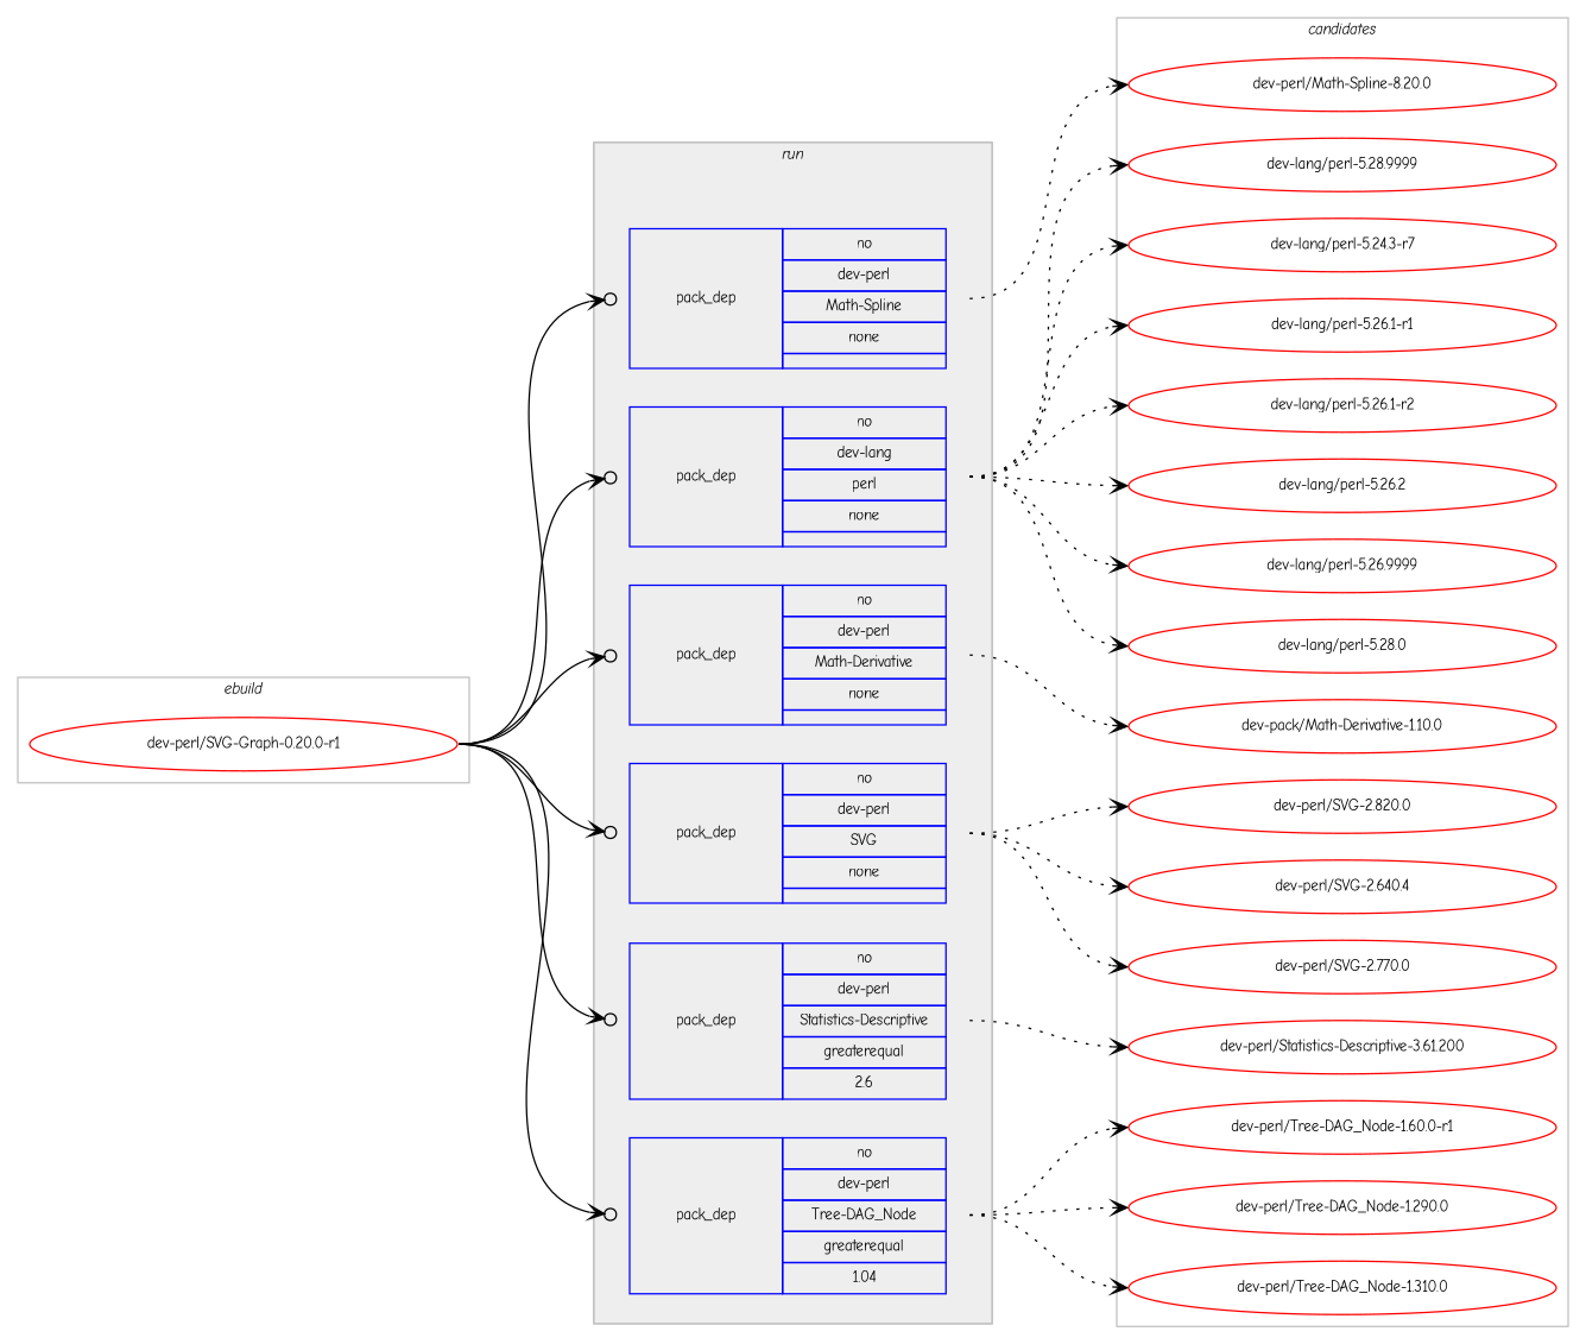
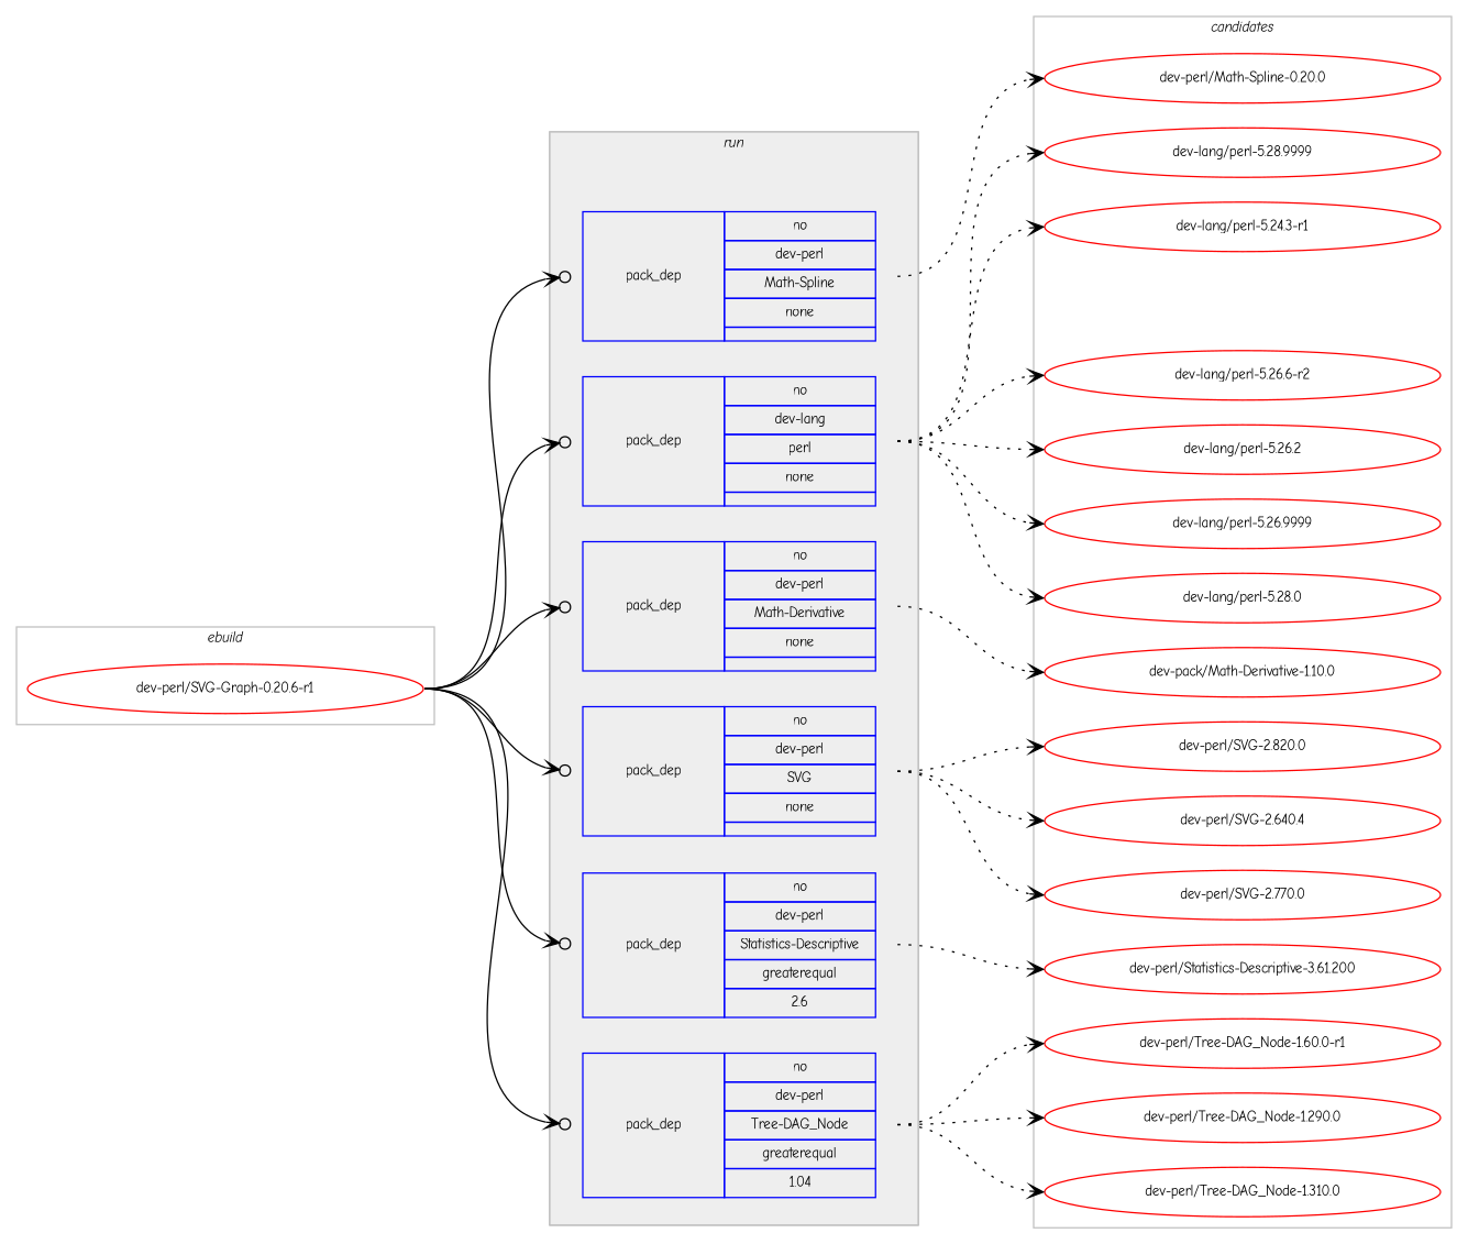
  digraph {
    compound=true
    concentrate=true
    fontname="Comic Neue"
    fontsize=10
    newrank=true
    rankdir=LR
    ranksep=1.5
    node [color=red fontname="Comic Neue" fontsize=10]
    edge [arrowhead=vee fontname="Comic Neue" headport=w style=dotted tailport=e weight=100]
-   n1 [label="dev-perl/SVG-Graph-0.20.0-r1" width=4]
+   n1 [label="dev-perl/SVG-Graph-0.20.6-r1" width=4]
    n2 [color=blue label=<<TABLE BORDER="0" CELLBORDER="1" CELLSPACING="0" CELLPADDING="4" WIDTH="220"><TR><TD ROWSPAN="6" CELLPADDING="30">pack_dep</TD></TR><TR><TD WIDTH="110">no</TD></TR><TR><TD>dev-perl</TD></TR><TR><TD>Math-Spline</TD></TR><TR><TD>none</TD></TR><TR><TD></TD></TR></TABLE>> shape=none]
    n3 [color=blue label=<<TABLE BORDER="0" CELLBORDER="1" CELLSPACING="0" CELLPADDING="4" WIDTH="220"><TR><TD ROWSPAN="6" CELLPADDING="30">pack_dep</TD></TR><TR><TD WIDTH="110">no</TD></TR><TR><TD>dev-lang</TD></TR><TR><TD>perl</TD></TR><TR><TD>none</TD></TR><TR><TD></TD></TR></TABLE>> shape=none]
    n4 [color=blue label=<<TABLE BORDER="0" CELLBORDER="1" CELLSPACING="0" CELLPADDING="4" WIDTH="220"><TR><TD ROWSPAN="6" CELLPADDING="30">pack_dep</TD></TR><TR><TD WIDTH="110">no</TD></TR><TR><TD>dev-perl</TD></TR><TR><TD>Math-Derivative</TD></TR><TR><TD>none</TD></TR><TR><TD></TD></TR></TABLE>> shape=none]
    n5 [color=blue label=<<TABLE BORDER="0" CELLBORDER="1" CELLSPACING="0" CELLPADDING="4" WIDTH="220"><TR><TD ROWSPAN="6" CELLPADDING="30">pack_dep</TD></TR><TR><TD WIDTH="110">no</TD></TR><TR><TD>dev-perl</TD></TR><TR><TD>SVG</TD></TR><TR><TD>none</TD></TR><TR><TD></TD></TR></TABLE>> shape=none]
    n6 [color=blue label=<<TABLE BORDER="0" CELLBORDER="1" CELLSPACING="0" CELLPADDING="4" WIDTH="220"><TR><TD ROWSPAN="6" CELLPADDING="30">pack_dep</TD></TR><TR><TD WIDTH="110">no</TD></TR><TR><TD>dev-perl</TD></TR><TR><TD>Statistics-Descriptive</TD></TR><TR><TD>greaterequal</TD></TR><TR><TD>2.6</TD></TR></TABLE>> shape=none]
    n7 [color=blue label=<<TABLE BORDER="0" CELLBORDER="1" CELLSPACING="0" CELLPADDING="4" WIDTH="220"><TR><TD ROWSPAN="6" CELLPADDING="30">pack_dep</TD></TR><TR><TD WIDTH="110">no</TD></TR><TR><TD>dev-perl</TD></TR><TR><TD>Tree-DAG_Node</TD></TR><TR><TD>greaterequal</TD></TR><TR><TD>1.04</TD></TR></TABLE>> shape=none]
-   n8 [label="dev-lang/perl-5.24.3-r7" width=4]
-   n9 [label="dev-lang/perl-5.26.1-r1" width=4]
-   n10 [label="dev-lang/perl-5.26.1-r2" width=4]
+   n8 [label="dev-lang/perl-5.24.3-r1" width=4]
+   n10 [label="dev-lang/perl-5.26.6-r2" width=4]
    n11 [label="dev-lang/perl-5.26.2" width=4]
    n12 [label="dev-lang/perl-5.26.9999" width=4]
    n13 [label="dev-lang/perl-5.28.0" width=4]
    n14 [label="dev-lang/perl-5.28.9999" width=4]
    n15 [label="dev-pack/Math-Derivative-1.10.0" width=4]
-   n16 [label="dev-perl/Math-Spline-8.20.0" width=4]
+   n16 [label="dev-perl/Math-Spline-0.20.0" width=4]
    n17 [label="dev-perl/SVG-2.640.4" width=4]
    n18 [label="dev-perl/SVG-2.770.0" width=4]
    n19 [label="dev-perl/SVG-2.820.0" width=4]
    n20 [label="dev-perl/Statistics-Descriptive-3.61.200" width=4]
    n21 [label="dev-perl/Tree-DAG_Node-1.290.0" width=4]
    n22 [label="dev-perl/Tree-DAG_Node-1.310.0" width=4]
    n23 [label="dev-perl/Tree-DAG_Node-1.60.0-r1" width=4]
    subgraph cluster_1 {
      color=gray
      label=<<i>ebuild</i>>
      rank=same
      n1
    }
    subgraph cluster_2 {
      color=gray
      label=<<i>dependencies</i>>
      subgraph cluster_3 {
        color=gray
        fillcolor="#eeeeee"
        label=<<i>compile</i>>
        style=filled
      }
      subgraph cluster_4 {
        color=gray
        fillcolor="#eeeeee"
        label=<<i>compile and run</i>>
        style=filled
        subgraph sub_5 {
          color=gray
          fillcolor="#eeeeee"
          label=<<i>compile and run</i>>
          style=filled
          n2
        }
        subgraph sub_6 {
          color=gray
          fillcolor="#eeeeee"
          label=<<i>compile and run</i>>
          style=filled
          n3
        }
        subgraph sub_7 {
          color=gray
          fillcolor="#eeeeee"
          label=<<i>compile and run</i>>
          style=filled
          n4
        }
        subgraph sub_8 {
          color=gray
          fillcolor="#eeeeee"
          label=<<i>compile and run</i>>
          style=filled
          n5
        }
        subgraph sub_9 {
          color=gray
          fillcolor="#eeeeee"
          label=<<i>compile and run</i>>
          style=filled
          n6
        }
        subgraph sub_10 {
          color=gray
          fillcolor="#eeeeee"
          label=<<i>compile and run</i>>
          style=filled
          n7
        }
      }
      subgraph cluster_11 {
        color=gray
        fillcolor="#eeeeee"
        label=<<i>run</i>>
        style=filled
      }
    }
    subgraph cluster_12 {
      color=gray
      label=<<i>candidates</i>>
      rank=same
      subgraph sub_13 {
        color=black
        label=<<i>candidates</i>>
        nodesep=1
        rank=same
        n8
-       n9
        n10
        n11
        n12
        n13
        n14
      }
      subgraph sub_14 {
        color=black
        label=<<i>candidates</i>>
        nodesep=1
        rank=same
        n15
      }
      subgraph sub_15 {
        color=black
        label=<<i>candidates</i>>
        nodesep=1
        rank=same
        n16
      }
      subgraph sub_16 {
        color=black
        label=<<i>candidates</i>>
        nodesep=1
        rank=same
        n17
        n18
        n19
      }
      subgraph sub_17 {
        color=black
        label=<<i>candidates</i>>
        nodesep=1
        rank=same
        n20
      }
      subgraph sub_18 {
        color=black
        label=<<i>candidates</i>>
        nodesep=1
        rank=same
        n21
        n22
        n23
      }
    }
    n1 -> n2 [arrowhead=odotvee style=solid weight=20]
    n1 -> n3 [arrowhead=odotvee style=solid weight=20]
    n1 -> n4 [arrowhead=odotvee style=solid weight=20]
    n1 -> n5 [arrowhead=odotvee style=solid weight=20]
    n1 -> n6 [arrowhead=odotvee style=solid weight=20]
    n1 -> n7 [arrowhead=odotvee style=solid weight=20]
    n2 -> n16
    n3 -> n8
-   n3 -> n9
    n3 -> n10
    n3 -> n11
    n3 -> n12
    n3 -> n13
    n3 -> n14
    n4 -> n15
    n5 -> n17
    n5 -> n18
    n5 -> n19
    n6 -> n20
    n7 -> n21
    n7 -> n22
    n7 -> n23
  }
